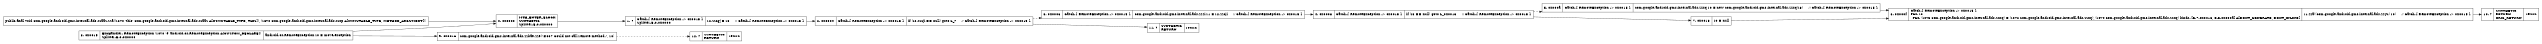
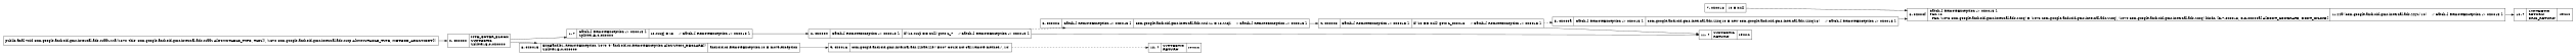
  digraph {
    rankdir=LR
    node [shape=record]
    n1 [label="{0\:\ 0x0000|MTH_ENTER_BLOCK\lSYNTHETIC\lSplitter:B:0:0x0000\l}"]
    n2 [label="{1\:\ ?|Catch:\{ RemoteException \-\> 0x0015 \}\lSplitter:B:0:0x0000\l|r2.zzcgj = r3     \/\/ Catch:\{ RemoteException \-\> 0x0015 \}\l}"]
    n3 [label="{8\:\ 0x0015|ExcHandler: RemoteException (r0v0 'e' android.os.RemoteException A[CUSTOM_DECLARE])\lSplitter:B:0:0x0000\l|android.os.RemoteException r0 = move\-exception\l}"]
    n4 [label="{2\:\ 0x0004|Catch:\{ RemoteException \-\> 0x0015 \}\l|if (r2.zzcji == null) goto L_?     \/\/ Catch:\{ RemoteException \-\> 0x0015 \}\l}"]
    n5 [label="{9\:\ 0x0016|com.google.android.gms.internal.ads.zzbae.zze(\"#007 Could not call remote method.\", r0)\l}"]
    n6 [label="{3\:\ 0x0006|Catch:\{ RemoteException \-\> 0x0015 \}\l|com.google.android.gms.internal.ads.zzzi r1 = r2.zzcji     \/\/ Catch:\{ RemoteException \-\> 0x0015 \}\l}"]
    n7 [label="{11\:\ ?|SYNTHETIC\lRETURN\l|return\l}"]
    n8 [label="{4\:\ 0x0008|Catch:\{ RemoteException \-\> 0x0015 \}\l|if (r3 == null) goto L_0x0013     \/\/ Catch:\{ RemoteException \-\> 0x0015 \}\l}"]
    n9 [label="{5\:\ 0x000a|Catch:\{ RemoteException \-\> 0x0015 \}\l|com.google.android.gms.internal.ads.zzxq r0 = new com.google.android.gms.internal.ads.zzxq(r3)     \/\/ Catch:\{ RemoteException \-\> 0x0015 \}\l}"]
    n10 [label="{7\:\ 0x0013|r0 = null\l}"]
    n11 [label="{6\:\ 0x000f|Catch:\{ RemoteException \-\> 0x0015 \}\lPHI: r0 \l  PHI: (r0v3 com.google.android.gms.internal.ads.zzxq) = (r0v2 com.google.android.gms.internal.ads.zzxq), (r0v4 com.google.android.gms.internal.ads.zzxq) binds: [B:7:0x0013, B:5:0x000a] A[DONT_GENERATE, DONT_INLINE]\l|r1.zza((com.google.android.gms.internal.ads.zzyu) r0)     \/\/ Catch:\{ RemoteException \-\> 0x0015 \}\l}"]
    n12 [label="{10\:\ ?|SYNTHETIC\lRETURN\lORIG_RETURN\l|return\l}"]
    n13 [label="{12\:\ ?|SYNTHETIC\lRETURN\l|return\l}"]
    n14 [label="{public final void com.google.android.gms.internal.ads.zzaaz.zza((r2v0 'this' com.google.android.gms.internal.ads.zzaaz A[IMMUTABLE_TYPE, THIS]), (r3v0 com.google.android.gms.internal.ads.zzxp A[IMMUTABLE_TYPE, METHOD_ARGUMENT])) }"]
    n1 -> n2
-   n3 -> n1
+   n1 -> n3
    n2 -> n4
    n3 -> n5
    n4 -> n6 [style=dashed]
    n4 -> n7
    n5 -> n13 [style=dashed]
    n6 -> n8
    n8 -> n9 [style=dashed]
-   n8 -> n10
+   n8 -> n7
    n9 -> n11
    n10 -> n11
    n11 -> n12
    n14 -> n1
  }
